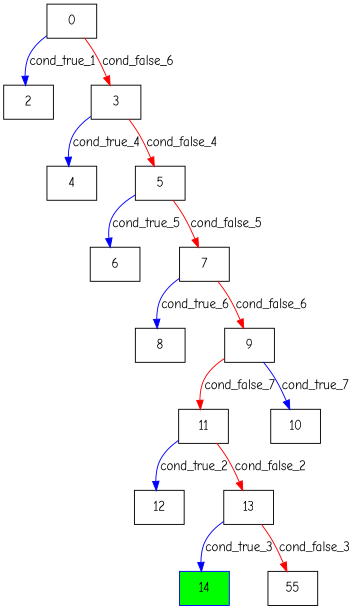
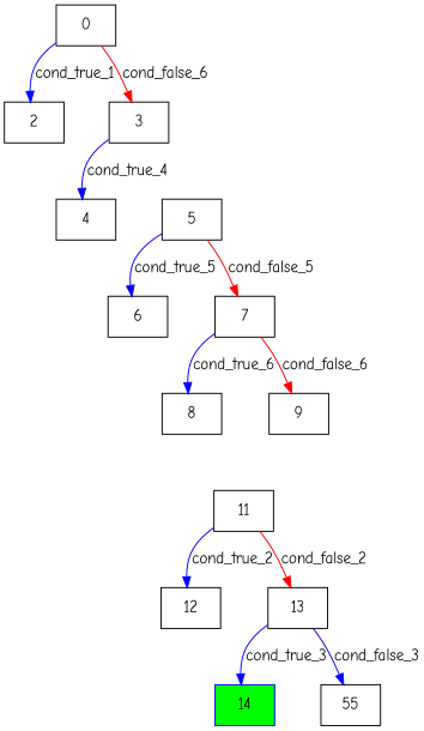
  digraph {
    fontname="Comic Neue"
    node [color=black fontname="Comic Neue" shape=record]
    edge [color=blue fontname="Comic Neue"]
    14 [color=blue fillcolor=green fontcolor=black height=.5 style=filled]
    0 [height=.5]
    2 [height=.5]
    3 [height=.5]
    4 [height=.5]
    5 [height=.5]
    6 [height=.5]
    7 [height=.5]
    8 [height=.5]
    9 [height=.5]
    11 [height=.5]
    12 [height=.5]
    13 [height=.5]
    n14 [height=.5 label=55]
-   10 [height=.5]
    0 -> 2 [label=cond_true_1]
    0 -> 3 [color=red label=cond_false_6]
    3 -> 4 [label=cond_true_4]
-   3 -> 5 [color=red label=cond_false_4]
    5 -> 6 [label=cond_true_5]
    5 -> 7 [color=red label=cond_false_5]
    7 -> 8 [label=cond_true_6]
    7 -> 9 [color=red label=cond_false_6]
-   9 -> 11 [color=red label=cond_false_7]
-   9 -> 10 [label=cond_true_7]
    11 -> 12 [label=cond_true_2]
    11 -> 13 [color=red label=cond_false_2]
    13 -> 14 [label=cond_true_3]
-   13 -> n14 [color=red label=cond_false_3]
+   13 -> n14 [label=cond_false_3]
  }
